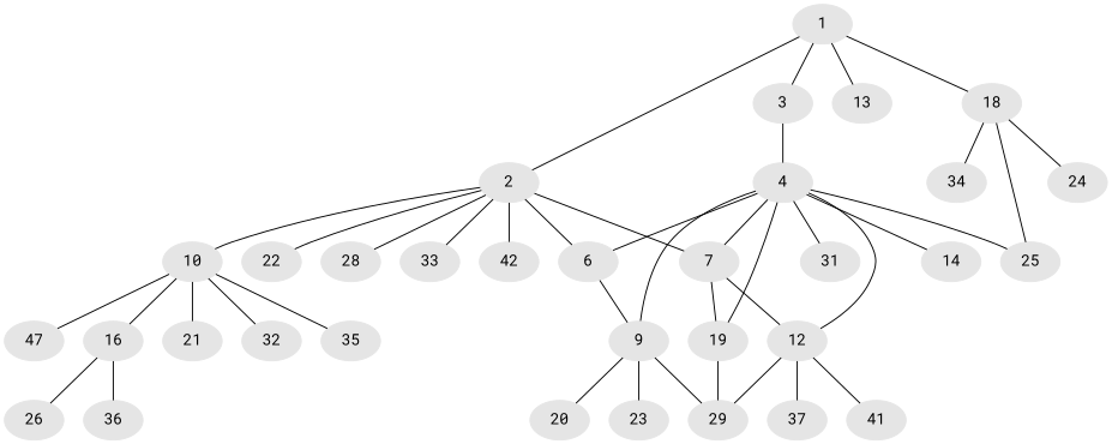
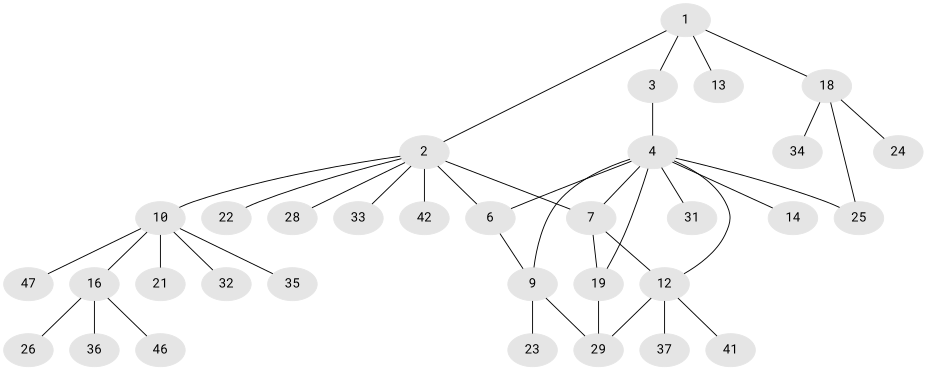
  graph {
    fontname="Roboto Mono"
    node [color=gray90 fontname="Roboto Mono" style=filled]
    edge [fontname="Roboto Mono"]
    1 [super="+40"]
    2 [super="+5"]
    3 [super="+30"]
    13
    18 [super="+27"]
    6
    7 [super="+44"]
    10 [super="+11"]
    22
    28
    33
    42
    4 [super="+8"]
    25
    24
    34
    9 [super="+43"]
    12 [super="+15"]
    19 [super="+45"]
    16 [super="+17"]
    21
    32
    35 [super="+38"]
    47
    14
    31
-   20
    23
    29 [super="+39"]
    37
    41
    26
    36
+   46
    1 -- 2
    1 -- 3
    1 -- 13
    1 -- 18
    2 -- 6
    2 -- 7 [weight=2]
    2 -- 10
    2 -- 22
    2 -- 28
    2 -- 33
    2 -- 42
    3 -- 4
    18 -- 25
    18 -- 24
    18 -- 34
    6 -- 9
    7 -- 12
    7 -- 19
    10 -- 16
    10 -- 21
    10 -- 32
    10 -- 35
    10 -- 47
    4 -- 6
    4 -- 7
    4 -- 25
    4 -- 9
    4 -- 12
    4 -- 19
    4 -- 14
    4 -- 31
-   9 -- 20
    9 -- 23
    9 -- 29
    12 -- 29
    12 -- 37
    12 -- 41
    19 -- 29
    16 -- 26
    16 -- 36
+   16 -- 46
  }
